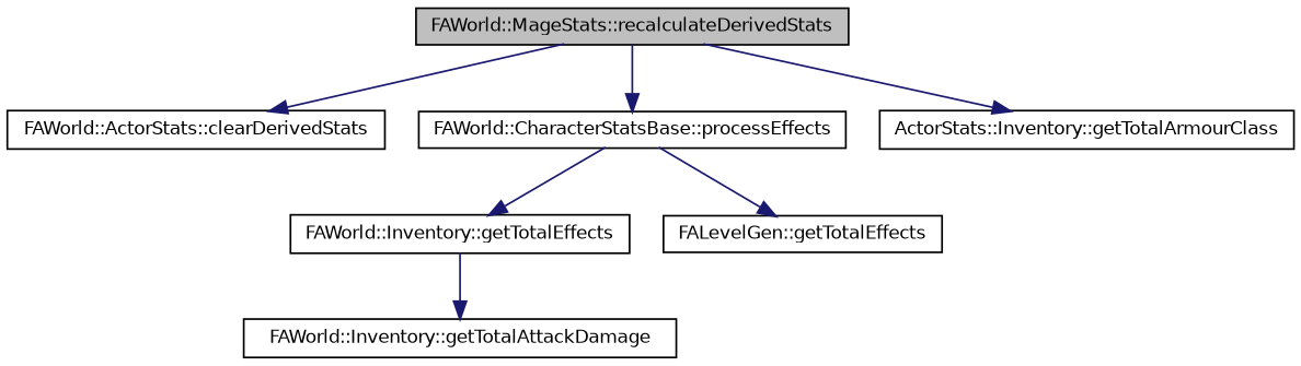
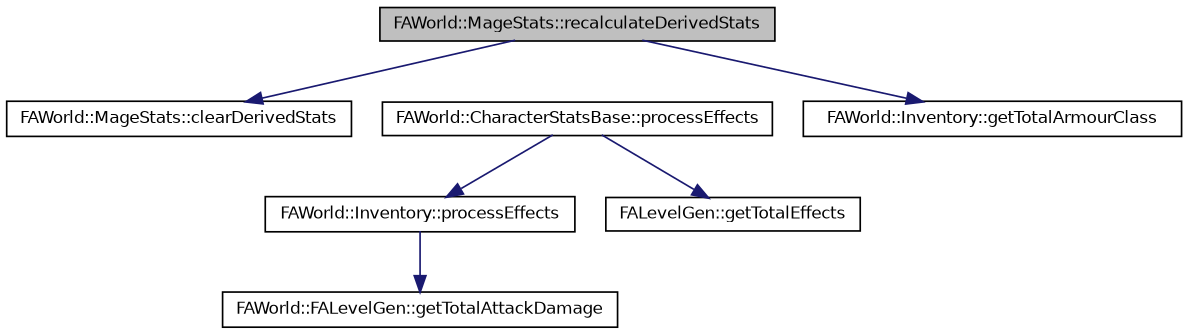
  digraph {
    rankdir=TB
    node [color=black fillcolor=white fontname=Helvetica fontsize=10 shape=record style=filled]
    edge [color=midnightblue fontname=Helvetica fontsize=10 labelfontname=Helvetica labelfontsize=10 style=solid]
    n1 [fillcolor=grey75 fontcolor=black height=0.2 label="FAWorld::MageStats::recalculateDerivedStats" width=0.4]
-   n2 [height=0.2 label="FAWorld::ActorStats::clearDerivedStats" width=0.4]
+   n2 [height=0.2 label="FAWorld::MageStats::clearDerivedStats" width=0.4]
    n3 [height=0.2 label="FAWorld::CharacterStatsBase::processEffects" width=0.4]
-   n4 [height=0.2 label="ActorStats::Inventory::getTotalArmourClass" width=0.4]
-   n5 [height=0.2 label="FAWorld::Inventory::getTotalEffects" width=0.4]
+   n4 [height=0.2 label="FAWorld::Inventory::getTotalArmourClass" width=0.4]
+   n5 [height=0.2 label="FAWorld::Inventory::processEffects" width=0.4]
    n6 [height=0.2 label="FALevelGen::getTotalEffects" width=0.4]
-   n7 [height=0.2 label="FAWorld::Inventory::getTotalAttackDamage" width=0.4]
+   n7 [height=0.2 label="FAWorld::FALevelGen::getTotalAttackDamage" width=0.4]
    n1 -> n2
-   n1 -> n3
    n1 -> n4
    n3 -> n5
    n3 -> n6
    n5 -> n7
  }
